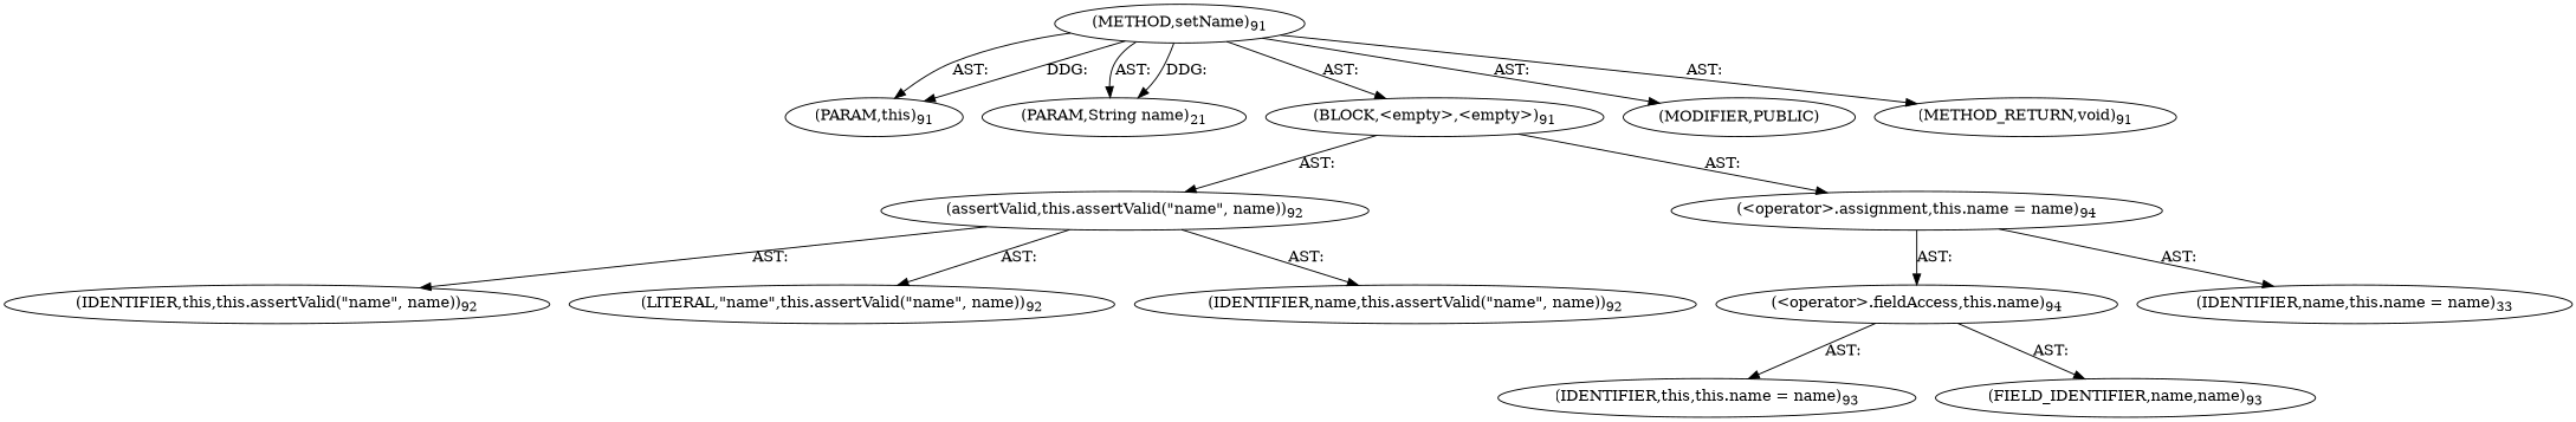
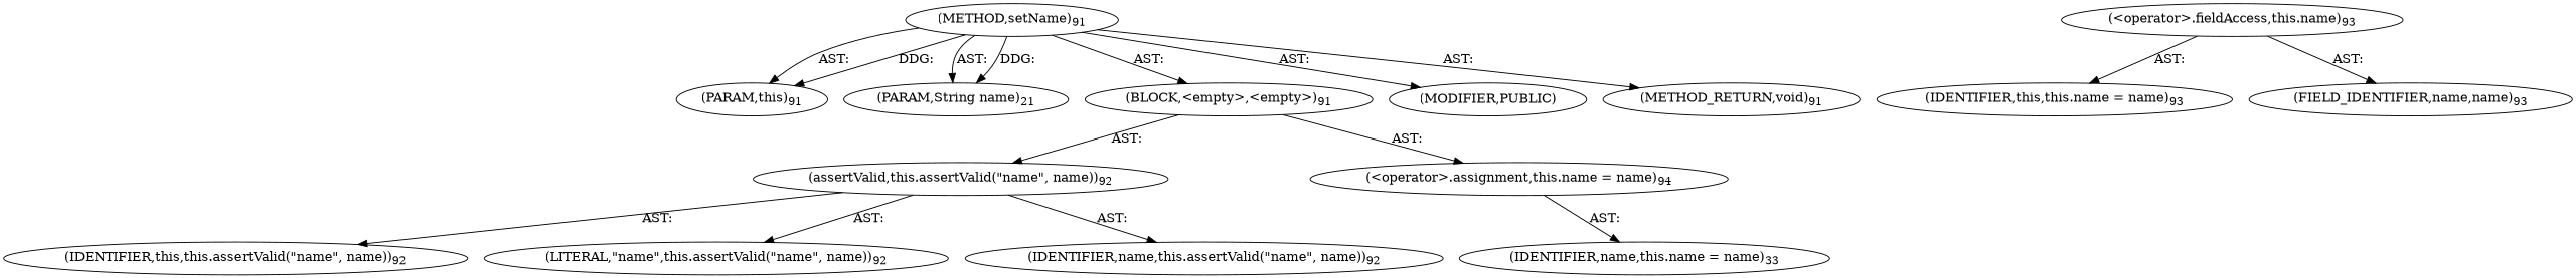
  digraph {
    n1 [label=<(METHOD,setName)<SUB>91</SUB>>]
    n2 [label=<(PARAM,this)<SUB>91</SUB>>]
    n3 [label=<(PARAM,String name)<SUB>21</SUB>>]
    n4 [label=<(BLOCK,&lt;empty&gt;,&lt;empty&gt;)<SUB>91</SUB>>]
    n5 [label=<(MODIFIER,PUBLIC)>]
    n6 [label=<(METHOD_RETURN,void)<SUB>91</SUB>>]
    n7 [label=<(assertValid,this.assertValid(&quot;name&quot;, name))<SUB>92</SUB>>]
    n8 [label=<(&lt;operator&gt;.assignment,this.name = name)<SUB>94</SUB>>]
    n9 [label=<(IDENTIFIER,this,this.assertValid(&quot;name&quot;, name))<SUB>92</SUB>>]
    n10 [label=<(LITERAL,&quot;name&quot;,this.assertValid(&quot;name&quot;, name))<SUB>92</SUB>>]
    n11 [label=<(IDENTIFIER,name,this.assertValid(&quot;name&quot;, name))<SUB>92</SUB>>]
-   n12 [label=<(&lt;operator&gt;.fieldAccess,this.name)<SUB>94</SUB>>]
+   n12 [label=<(&lt;operator&gt;.fieldAccess,this.name)<SUB>93</SUB>>]
    n13 [label=<(IDENTIFIER,name,this.name = name)<SUB>33</SUB>>]
    n14 [label=<(IDENTIFIER,this,this.name = name)<SUB>93</SUB>>]
    n15 [label=<(FIELD_IDENTIFIER,name,name)<SUB>93</SUB>>]
    n1 -> n2 [label="AST: "]
    n1 -> n2 [label="DDG: "]
    n1 -> n3 [label="AST: "]
    n1 -> n3 [label="DDG: "]
    n1 -> n4 [label="AST: "]
    n1 -> n5 [label="AST: "]
    n1 -> n6 [label="AST: "]
    n4 -> n7 [label="AST: "]
    n4 -> n8 [label="AST: "]
    n7 -> n9 [label="AST: "]
    n7 -> n10 [label="AST: "]
    n7 -> n11 [label="AST: "]
-   n8 -> n12 [label="AST: "]
    n8 -> n13 [label="AST: "]
    n12 -> n14 [label="AST: "]
    n12 -> n15 [label="AST: "]
  }
